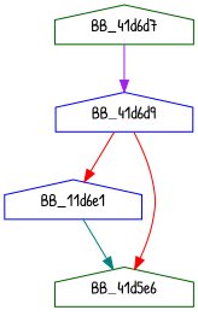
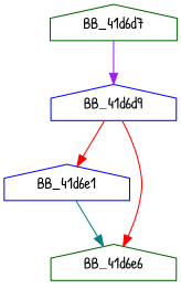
  digraph {
    fontname="Patrick Hand"
    node [color=darkgreen fontname="Patrick Hand" shape=house]
    edge [color=red fontname="Patrick Hand"]
    BB_41d6d7
    BB_41d6d9 [color=blue]
-   BB_41d6e1 [color=blue label=BB_11d6e1]
-   BB_41d6e6 [label=BB_41d5e6]
+   BB_41d6e1 [color=blue]
+   BB_41d6e6
    BB_41d6d7 -> BB_41d6d9 [color=purple]
    BB_41d6d9 -> BB_41d6e1
    BB_41d6d9 -> BB_41d6e6
    BB_41d6e1 -> BB_41d6e6 [color=teal]
  }
